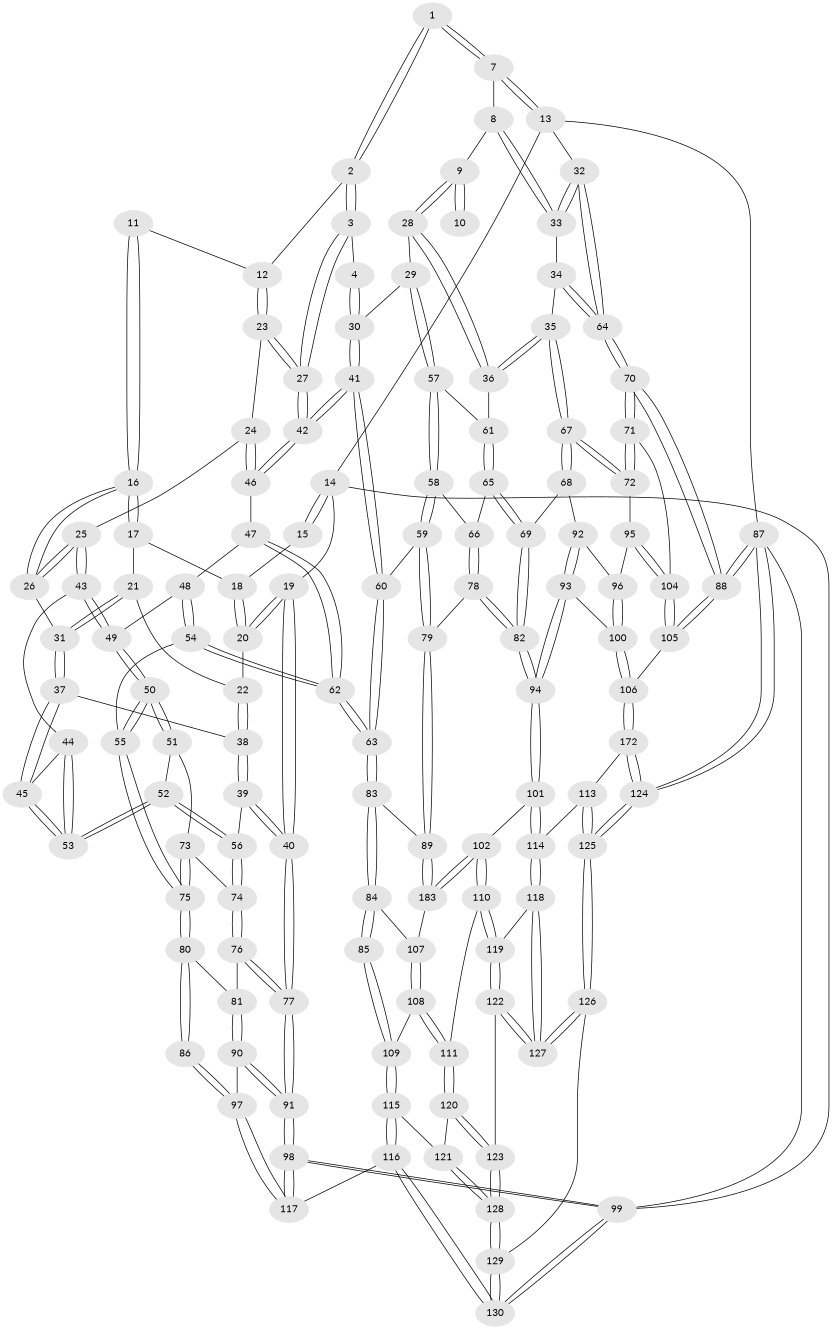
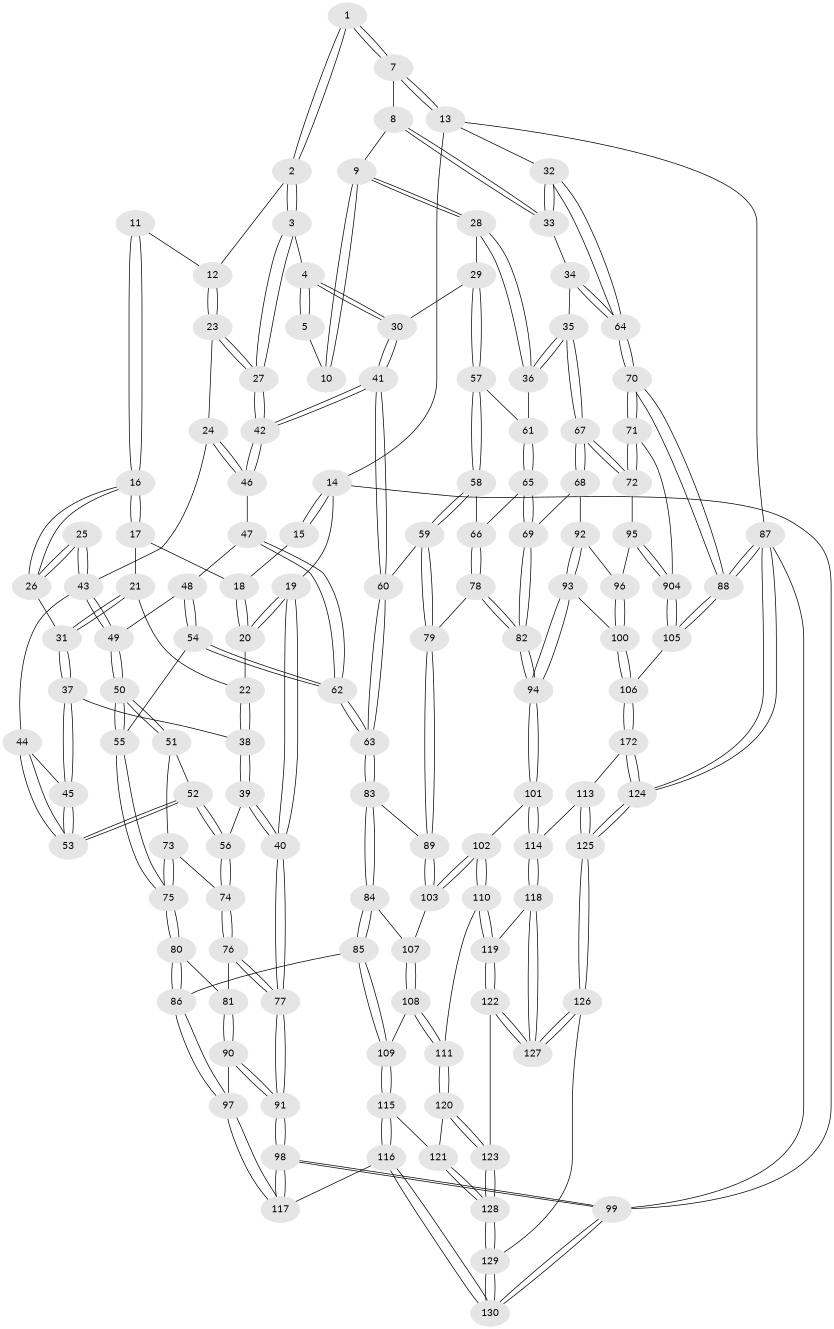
  graph {
    fontname=Lato
    node [color=gray90 fontname=Lato style=filled]
    edge [fontname=Lato]
    1
    2
    7
    3
    12
    8
    13
    4
    27
    23
+   5
    30
    42
    10
    41
    9
    33
    14
    32
    87
    28
    34
    29
    36
    11
    16
    17
    26
    24
    15
    19
    99
    64
    88
    124
    18
    20
    40
    130
    21
    31
    22
    77
    38
    37
    39
    25
    46
    43
    47
    44
    49
    57
    61
    58
    60
    45
    70
    35
    67
    68
    72
    65
    53
    56
    74
    91
    63
    50
    48
    62
    54
    55
    51
    52
    73
    75
    80
    76
    59
    66
    79
    78
    89
    83
    69
    84
    71
    82
    92
    95
    93
    96
    94
-   104
+   104 [label=904]
    105
    81
    86
    90
    98
-   103 [label=183]
+   103
    97
    101
    85
    107
    109
    108
    115
    117
    125
    106
    100
    102
    114
    n115 [label=172]
    110
    118
    111
    119
    113
    120
    116
    121
    122
    123
    126
    127
    128
    129
    1 -- 2
    1 -- 2
    1 -- 7
    1 -- 7
    2 -- 3
    2 -- 3
    2 -- 12
    7 -- 8
    7 -- 13
    7 -- 13
    3 -- 4
    3 -- 27
    3 -- 27
    12 -- 23
    12 -- 23
    8 -- 9
    8 -- 33
    8 -- 33
    13 -- 14
    13 -- 32
    13 -- 87
+   4 -- 5
+   4 -- 5
    4 -- 30
    4 -- 30
    27 -- 42
    27 -- 42
    23 -- 27
    23 -- 27
    23 -- 24
+   5 -- 10
    30 -- 41
    30 -- 41
    42 -- 46
    42 -- 46
    41 -- 42
    41 -- 42
    41 -- 60
    41 -- 60
    9 -- 10
    9 -- 10
    9 -- 28
    9 -- 28
    33 -- 34
    14 -- 15
    14 -- 15
    14 -- 19
    14 -- 99
    32 -- 33
    32 -- 33
    32 -- 64
    32 -- 64
    87 -- 99
    87 -- 88
    87 -- 88
    87 -- 124
    87 -- 124
    28 -- 29
    28 -- 36
    28 -- 36
    34 -- 64
    34 -- 64
    34 -- 35
    29 -- 30
    29 -- 57
    29 -- 57
    36 -- 61
    11 -- 12
    11 -- 16
    11 -- 16
    16 -- 17
    16 -- 17
    16 -- 26
    16 -- 26
    17 -- 18
    17 -- 21
    26 -- 31
-   24 -- 25
+   24 -- 43
    24 -- 46
    24 -- 46
    15 -- 18
    19 -- 20
    19 -- 20
    19 -- 40
    19 -- 40
    99 -- 130
    99 -- 130
    64 -- 70
    64 -- 70
    88 -- 105
    88 -- 105
    124 -- 125
    124 -- 125
    18 -- 20
    18 -- 20
    20 -- 22
    40 -- 77
    40 -- 77
    21 -- 31
    21 -- 31
    21 -- 22
    31 -- 37
    31 -- 37
    22 -- 38
    22 -- 38
    77 -- 91
    77 -- 91
    38 -- 39
    38 -- 39
    37 -- 38
    37 -- 45
    37 -- 45
    39 -- 40
    39 -- 40
    39 -- 56
    25 -- 26
    25 -- 26
    25 -- 43
    25 -- 43
    46 -- 47
    43 -- 44
    43 -- 49
    43 -- 49
    47 -- 48
    47 -- 62
    47 -- 62
    44 -- 45
    44 -- 53
    44 -- 53
    49 -- 50
    49 -- 50
    57 -- 61
    57 -- 58
    57 -- 58
    61 -- 65
    61 -- 65
    58 -- 59
    58 -- 59
    58 -- 66
    60 -- 63
    60 -- 63
    45 -- 53
    45 -- 53
    70 -- 88
    70 -- 88
    70 -- 71
    70 -- 71
    35 -- 36
    35 -- 36
    35 -- 67
    35 -- 67
    67 -- 68
    67 -- 68
    67 -- 72
    67 -- 72
    68 -- 69
    68 -- 92
    72 -- 95
    65 -- 66
    65 -- 69
    65 -- 69
    56 -- 74
    56 -- 74
    74 -- 76
    74 -- 76
    91 -- 98
    91 -- 98
    63 -- 83
    63 -- 83
    50 -- 55
    50 -- 55
    50 -- 51
    50 -- 51
    48 -- 49
    48 -- 54
    48 -- 54
    62 -- 63
    62 -- 63
    54 -- 62
    54 -- 62
    54 -- 55
    55 -- 75
    55 -- 75
    51 -- 52
    51 -- 73
    52 -- 53
    52 -- 53
    52 -- 56
    52 -- 56
    73 -- 74
    73 -- 75
    73 -- 75
    75 -- 80
    75 -- 80
    80 -- 81
    80 -- 86
    80 -- 86
    76 -- 77
    76 -- 77
    76 -- 81
    59 -- 60
    59 -- 79
    59 -- 79
    66 -- 78
    66 -- 78
    79 -- 89
    79 -- 89
    78 -- 79
    78 -- 82
    78 -- 82
    89 -- 103
    89 -- 103
    83 -- 89
    83 -- 84
    83 -- 84
    69 -- 82
    69 -- 82
    84 -- 85
    84 -- 85
    84 -- 107
    71 -- 72
    71 -- 72
    71 -- 104
    82 -- 94
    82 -- 94
    92 -- 93
    92 -- 93
    92 -- 96
    95 -- 96
    95 -- 104
    95 -- 104
    93 -- 94
    93 -- 94
    93 -- 100
    96 -- 100
    96 -- 100
    94 -- 101
    94 -- 101
    104 -- 105
    104 -- 105
    105 -- 106
    81 -- 90
    81 -- 90
    86 -- 97
    86 -- 97
    90 -- 91
    90 -- 91
    90 -- 97
    98 -- 99
    98 -- 99
    98 -- 117
    98 -- 117
    103 -- 107
    97 -- 117
    97 -- 117
    101 -- 102
    101 -- 114
    101 -- 114
+   85 -- 86
    85 -- 109
    85 -- 109
    107 -- 108
    107 -- 108
    109 -- 115
    109 -- 115
    108 -- 109
    108 -- 111
    108 -- 111
    115 -- 116
    115 -- 116
    115 -- 121
    125 -- 126
    125 -- 126
    106 -- n115
    106 -- n115
    100 -- 106
    100 -- 106
    102 -- 103
    102 -- 103
    102 -- 110
    102 -- 110
    114 -- 118
    114 -- 118
    n115 -- 124
    n115 -- 124
    n115 -- 113
    110 -- 111
    110 -- 119
    110 -- 119
    118 -- 119
    118 -- 127
    118 -- 127
    111 -- 120
    111 -- 120
    119 -- 122
    119 -- 122
    113 -- 125
    113 -- 125
    113 -- 114
    120 -- 121
    120 -- 123
    120 -- 123
    116 -- 130
    116 -- 130
    116 -- 117
    121 -- 128
    121 -- 128
    122 -- 123
    122 -- 127
    122 -- 127
    123 -- 128
    123 -- 128
    126 -- 127
    126 -- 127
    126 -- 129
    128 -- 129
    128 -- 129
    129 -- 130
    129 -- 130
  }
